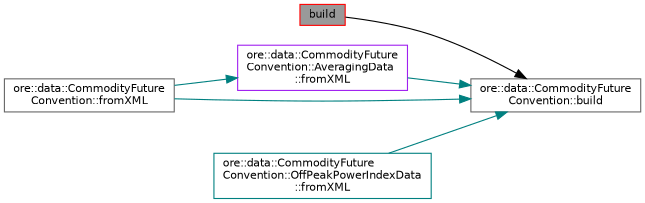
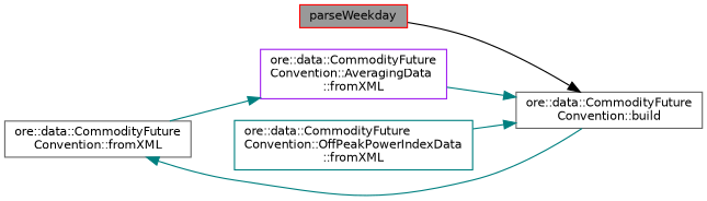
  digraph {
    rankdir=RL
    node [color=gray40 fillcolor=white fontname=Helvetica fontsize=10 shape=box style=filled]
    edge [color=teal dir=back fontname=Helvetica fontsize=10 labelfontname=Helvetica labelfontsize=10 style=solid]
-   n1 [color=red fillcolor=grey60 fontcolor=black height=0.2 label=build width=0.4]
+   n1 [color=red fillcolor=grey60 fontcolor=black height=0.2 label=parseWeekday width=0.4]
    n2 [height=0.2 label="ore::data::CommodityFuture\lConvention::build" width=0.4]
    n3 [color=purple height=0.2 label="ore::data::CommodityFuture\lConvention::AveragingData\l::fromXML" width=0.4]
    n4 [height=0.2 label="ore::data::CommodityFuture\lConvention::fromXML" width=0.4]
    n5 [color=teal height=0.2 label="ore::data::CommodityFuture\lConvention::OffPeakPowerIndexData\l::fromXML" width=0.4]
    n2 -> n1 [color=black]
    n2 -> n3
-   n2 -> n4
+   n4 -> n2
    n2 -> n5
    n3 -> n4
  }
